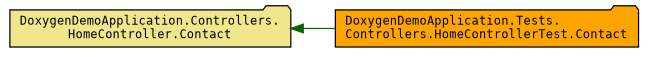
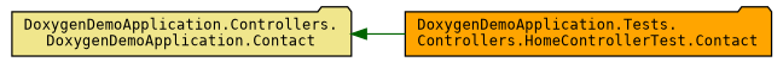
  digraph {
    rankdir=LR
    fontname="DejaVu Sans Mono"
    node [color=black fontname="DejaVu Sans Mono" fontsize=10 shape=folder style=filled]
-   n1 [fillcolor=khaki fontcolor=black height=0.2 label="DoxygenDemoApplication.Controllers.\lHomeController.Contact" width=0.4]
+   n1 [fillcolor=khaki fontcolor=black height=0.2 label="DoxygenDemoApplication.Controllers.\lDoxygenDemoApplication.Contact" width=0.4]
    n2 [fillcolor=orange height=0.2 label="DoxygenDemoApplication.Tests.\lControllers.HomeControllerTest.Contact" width=0.4]
    n1 -> n2 [color=darkgreen dir=back fontname="DejaVu Sans Mono" fontsize=10 labelfontname=Helvetica labelfontsize=10 style=solid]
  }
